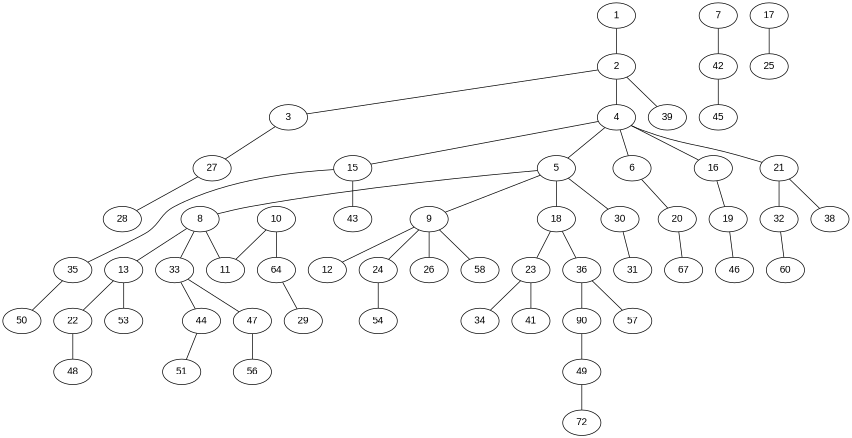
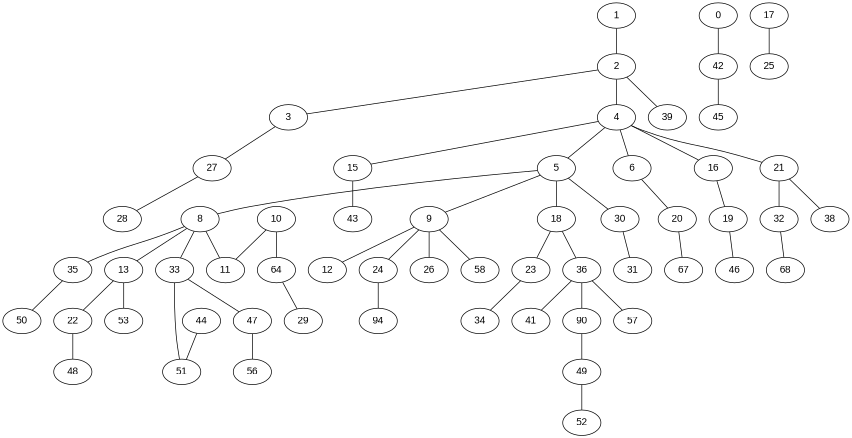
  graph {
    fontname="Liberation Sans"
    node [fontname="Liberation Sans"]
    edge [fontname="Liberation Sans"]
    1
    2
    3
    4
    39
    15
    35
    43
    27
    5
    6
    16
    21
    50
    28
    8
    9
    18
    30
    20
    19
    32
    38
-   7
+   7 [label=0]
    42
    13
    33
    11
    12
    24
    26
    58
    23
    36
    31
    n36 [label=67]
    17
    25
    46
-   60
+   60 [label=68]
    45
    10
    n43 [label=64]
    22
    53
    44
    47
-   54
+   54 [label=94]
    34
    41
    n51 [label=90]
    57
    29
    48
    51
    56
    49
-   52 [label=72]
+   52
    1 -- 2
    2 -- 3
    2 -- 4
    2 -- 39
    3 -- 27
    4 -- 15
    4 -- 5
    4 -- 6
    4 -- 16
    4 -- 21
-   15 -- 35
+   8 -- 35
    15 -- 43
    35 -- 50
    27 -- 28
    5 -- 8
    5 -- 9
    5 -- 18
    5 -- 30
    6 -- 20
    16 -- 19
    21 -- 32
    21 -- 38
    8 -- 13
    8 -- 33
    8 -- 11
    9 -- 12
    9 -- 24
    9 -- 26
    9 -- 58
    18 -- 23
    18 -- 36
    30 -- 31
    20 -- n36
    19 -- 46
    32 -- 60
    7 -- 42
    42 -- 45
    13 -- 22
    13 -- 53
-   33 -- 44
+   33 -- 51
    33 -- 47
    24 -- 54
    23 -- 34
-   23 -- 41
+   36 -- 41
    36 -- n51
    36 -- 57
    17 -- 25
    10 -- 11
    10 -- n43
    n43 -- 29
    22 -- 48
    44 -- 51
    47 -- 56
    n51 -- 49
    49 -- 52
  }
